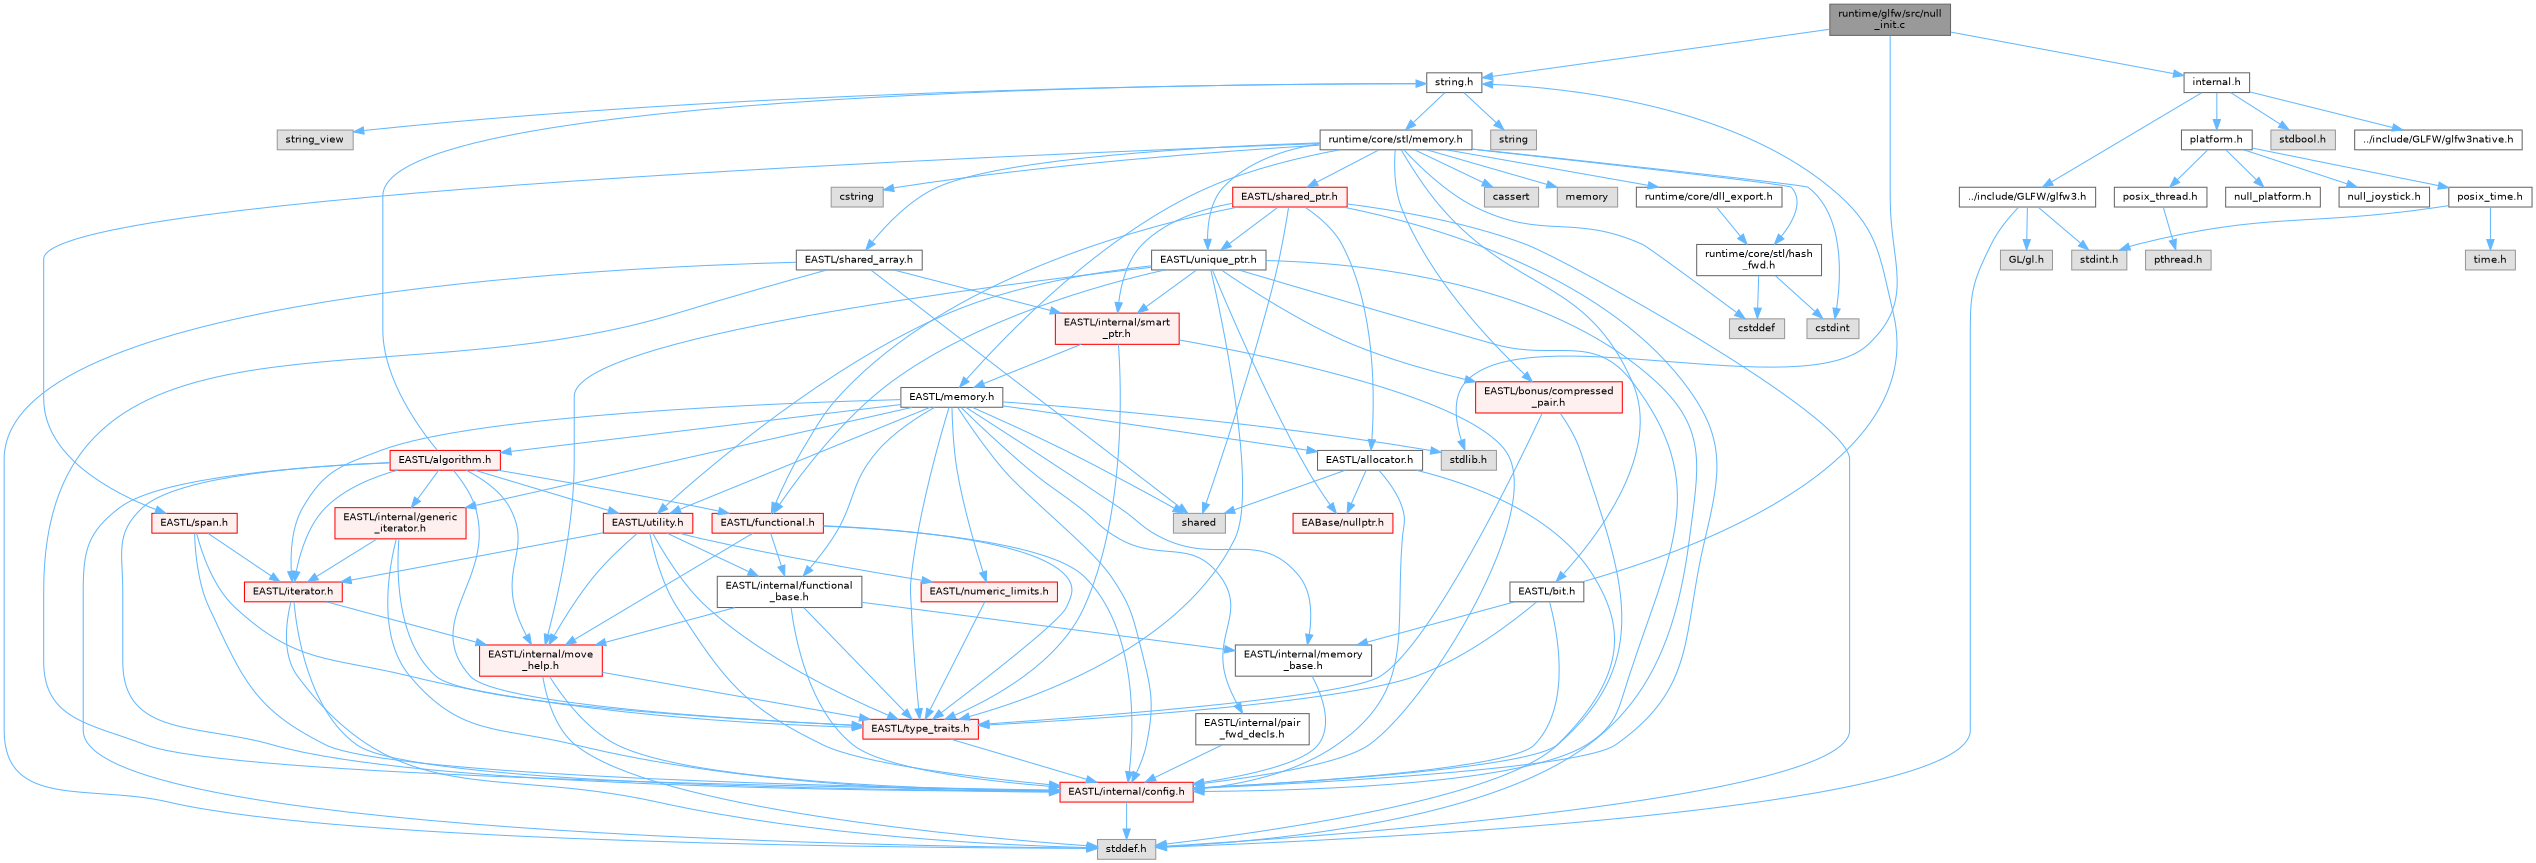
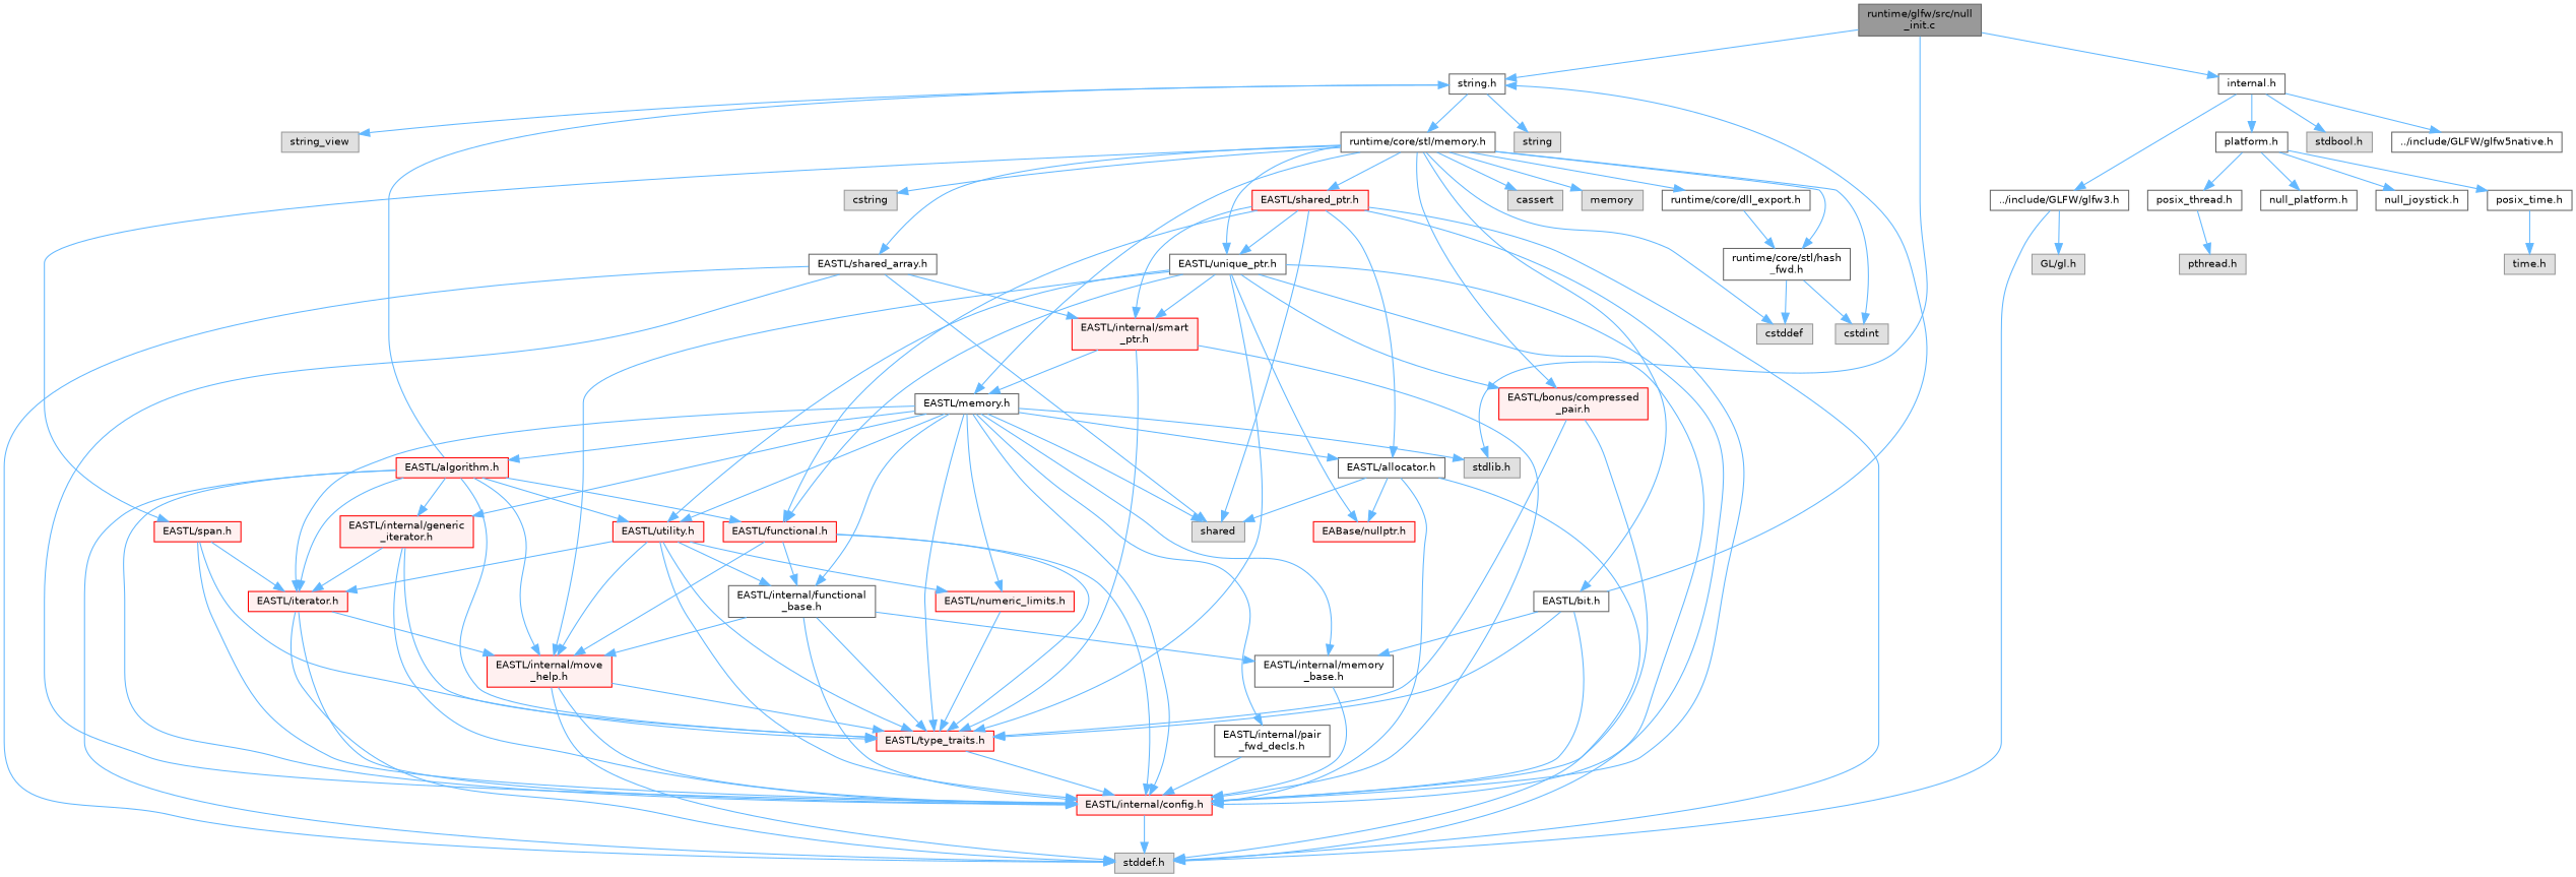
  digraph {
    node [color=grey40 fillcolor=white fontname=Helvetica fontsize=10 shape=box style=filled]
    edge [color=steelblue1 fontname=Helvetica fontsize=10 labelfontname=Helvetica labelfontsize=10 style=solid]
    n1 [color=gray40 fillcolor=grey60 fontcolor=black height=0.2 label="runtime/glfw/src/null\l_init.c" width=0.4]
    n2 [height=0.2 label="internal.h" width=0.4]
    n3 [color=grey60 fillcolor="#E0E0E0" height=0.2 label="stdlib.h" width=0.4]
    n4 [height=0.2 label="string.h" width=0.4]
    n5 [height=0.2 label="../include/GLFW/glfw3.h" width=0.4]
    n6 [color=grey60 fillcolor="#E0E0E0" height=0.2 label="stdbool.h" width=0.4]
    n7 [height=0.2 label="platform.h" width=0.4]
-   n8 [height=0.2 label="../include/GLFW/glfw3native.h" width=0.4]
+   n8 [height=0.2 label="../include/GLFW/glfw5native.h" width=0.4]
    n9 [color=grey60 fillcolor="#E0E0E0" height=0.2 label=string width=0.4]
    n10 [color=grey60 fillcolor="#E0E0E0" height=0.2 label=string_view width=0.4]
    n11 [height=0.2 label="runtime/core/stl/memory.h" width=0.4]
    n12 [color=grey60 fillcolor="#E0E0E0" height=0.2 label="stddef.h" width=0.4]
-   n13 [color=grey60 fillcolor="#E0E0E0" height=0.2 label="stdint.h" width=0.4]
    n14 [color=grey60 fillcolor="#E0E0E0" height=0.2 label="GL/gl.h" width=0.4]
    n15 [height=0.2 label="null_platform.h" width=0.4]
    n16 [height=0.2 label="null_joystick.h" width=0.4]
    n17 [height=0.2 label="posix_thread.h" width=0.4]
    n18 [height=0.2 label="posix_time.h" width=0.4]
    n19 [color=grey60 fillcolor="#E0E0E0" height=0.2 label="pthread.h" width=0.4]
    n20 [color=grey60 fillcolor="#E0E0E0" height=0.2 label="time.h" width=0.4]
    n21 [color=grey60 fillcolor="#E0E0E0" height=0.2 label=cstddef width=0.4]
    n22 [color=grey60 fillcolor="#E0E0E0" height=0.2 label=cstdint width=0.4]
    n23 [color=grey60 fillcolor="#E0E0E0" height=0.2 label=cassert width=0.4]
    n24 [color=grey60 fillcolor="#E0E0E0" height=0.2 label=memory width=0.4]
    n25 [color=grey60 fillcolor="#E0E0E0" height=0.2 label=cstring width=0.4]
    n26 [height=0.2 label="EASTL/bit.h" width=0.4]
    n27 [height=0.2 label="EASTL/memory.h" width=0.4]
    n28 [height=0.2 label="EASTL/shared_array.h" width=0.4]
    n29 [height=0.2 label="EASTL/unique_ptr.h" width=0.4]
    n30 [color=red fillcolor="#FFF0F0" height=0.2 label="EASTL/bonus/compressed\l_pair.h" width=0.4]
    n31 [color=red fillcolor="#FFF0F0" height=0.2 label="EASTL/shared_ptr.h" width=0.4]
    n32 [color=red fillcolor="#FFF0F0" height=0.2 label="EASTL/span.h" width=0.4]
    n33 [height=0.2 label="runtime/core/dll_export.h" width=0.4]
    n34 [height=0.2 label="runtime/core/stl/hash\l_fwd.h" width=0.4]
    n35 [color=red fillcolor="#FFF0F0" height=0.2 label="EASTL/internal/config.h" width=0.4]
    n36 [height=0.2 label="EASTL/internal/memory\l_base.h" width=0.4]
    n37 [color=red fillcolor="#FFF0F0" height=0.2 label="EASTL/type_traits.h" width=0.4]
    n38 [color=red fillcolor="#FFF0F0" height=0.2 label="EASTL/internal/generic\l_iterator.h" width=0.4]
    n39 [color=red fillcolor="#FFF0F0" height=0.2 label="EASTL/iterator.h" width=0.4]
    n40 [height=0.2 label="EASTL/internal/pair\l_fwd_decls.h" width=0.4]
    n41 [height=0.2 label="EASTL/internal/functional\l_base.h" width=0.4]
    n42 [color=red fillcolor="#FFF0F0" height=0.2 label="EASTL/algorithm.h" width=0.4]
    n43 [color=red fillcolor="#FFF0F0" height=0.2 label="EASTL/utility.h" width=0.4]
    n44 [color=red fillcolor="#FFF0F0" height=0.2 label="EASTL/numeric_limits.h" width=0.4]
    n45 [height=0.2 label="EASTL/allocator.h" width=0.4]
    n46 [color=grey60 fillcolor="#E0E0E0" height=0.2 label=shared width=0.4]
    n47 [color=red fillcolor="#FFF0F0" height=0.2 label="EASTL/internal/smart\l_ptr.h" width=0.4]
    n48 [color=red fillcolor="#FFF0F0" height=0.2 label="EASTL/internal/move\l_help.h" width=0.4]
    n49 [color=red fillcolor="#FFF0F0" height=0.2 label="EASTL/functional.h" width=0.4]
    n50 [color=red fillcolor="#FFF0F0" height=0.2 label="EABase/nullptr.h" width=0.4]
    n1 -> n2
    n1 -> n3
    n1 -> n4
    n2 -> n5
    n2 -> n6
    n2 -> n7
    n2 -> n8
    n4 -> n9
    n4 -> n10
    n4 -> n11
    n5 -> n12
-   n5 -> n13
    n5 -> n14
    n7 -> n15
    n7 -> n16
    n7 -> n17
    n7 -> n18
    n11 -> n21
    n11 -> n22
    n11 -> n23
    n11 -> n24
    n11 -> n25
    n11 -> n26
    n11 -> n27
    n11 -> n28
    n11 -> n29
    n11 -> n30
    n11 -> n31
    n11 -> n32
    n11 -> n33
    n11 -> n34
    n17 -> n19
-   n18 -> n13
    n18 -> n20
    n26 -> n4
    n26 -> n35
    n26 -> n36
    n26 -> n37
    n27 -> n3
    n27 -> n35
    n27 -> n36
    n27 -> n37
    n27 -> n38
    n27 -> n39
    n27 -> n40
    n27 -> n41
    n27 -> n42
    n27 -> n43
    n27 -> n44
    n27 -> n45
    n27 -> n46
    n28 -> n12
    n28 -> n35
    n28 -> n46
    n28 -> n47
    n29 -> n12
    n29 -> n30
    n29 -> n35
    n29 -> n37
    n29 -> n43
    n29 -> n47
    n29 -> n48
    n29 -> n49
    n29 -> n50
    n30 -> n35
    n30 -> n37
    n31 -> n12
    n31 -> n29
    n31 -> n35
    n31 -> n45
    n31 -> n46
    n31 -> n47
    n31 -> n49
    n32 -> n35
    n32 -> n37
    n32 -> n39
    n33 -> n34
    n34 -> n21
    n34 -> n22
    n35 -> n12
    n36 -> n35
    n37 -> n35
    n38 -> n35
    n38 -> n37
    n38 -> n39
    n39 -> n12
    n39 -> n35
    n39 -> n48
    n40 -> n35
    n41 -> n35
    n41 -> n36
    n41 -> n37
    n41 -> n48
    n42 -> n4
    n42 -> n12
    n42 -> n35
    n42 -> n37
    n42 -> n38
    n42 -> n39
    n42 -> n43
    n42 -> n48
    n42 -> n49
    n43 -> n35
    n43 -> n37
    n43 -> n39
    n43 -> n41
    n43 -> n44
    n43 -> n48
    n44 -> n37
    n45 -> n12
    n45 -> n35
    n45 -> n46
    n45 -> n50
    n47 -> n27
    n47 -> n35
    n47 -> n37
    n48 -> n12
    n48 -> n35
    n48 -> n37
    n49 -> n35
    n49 -> n37
    n49 -> n41
    n49 -> n48
  }
